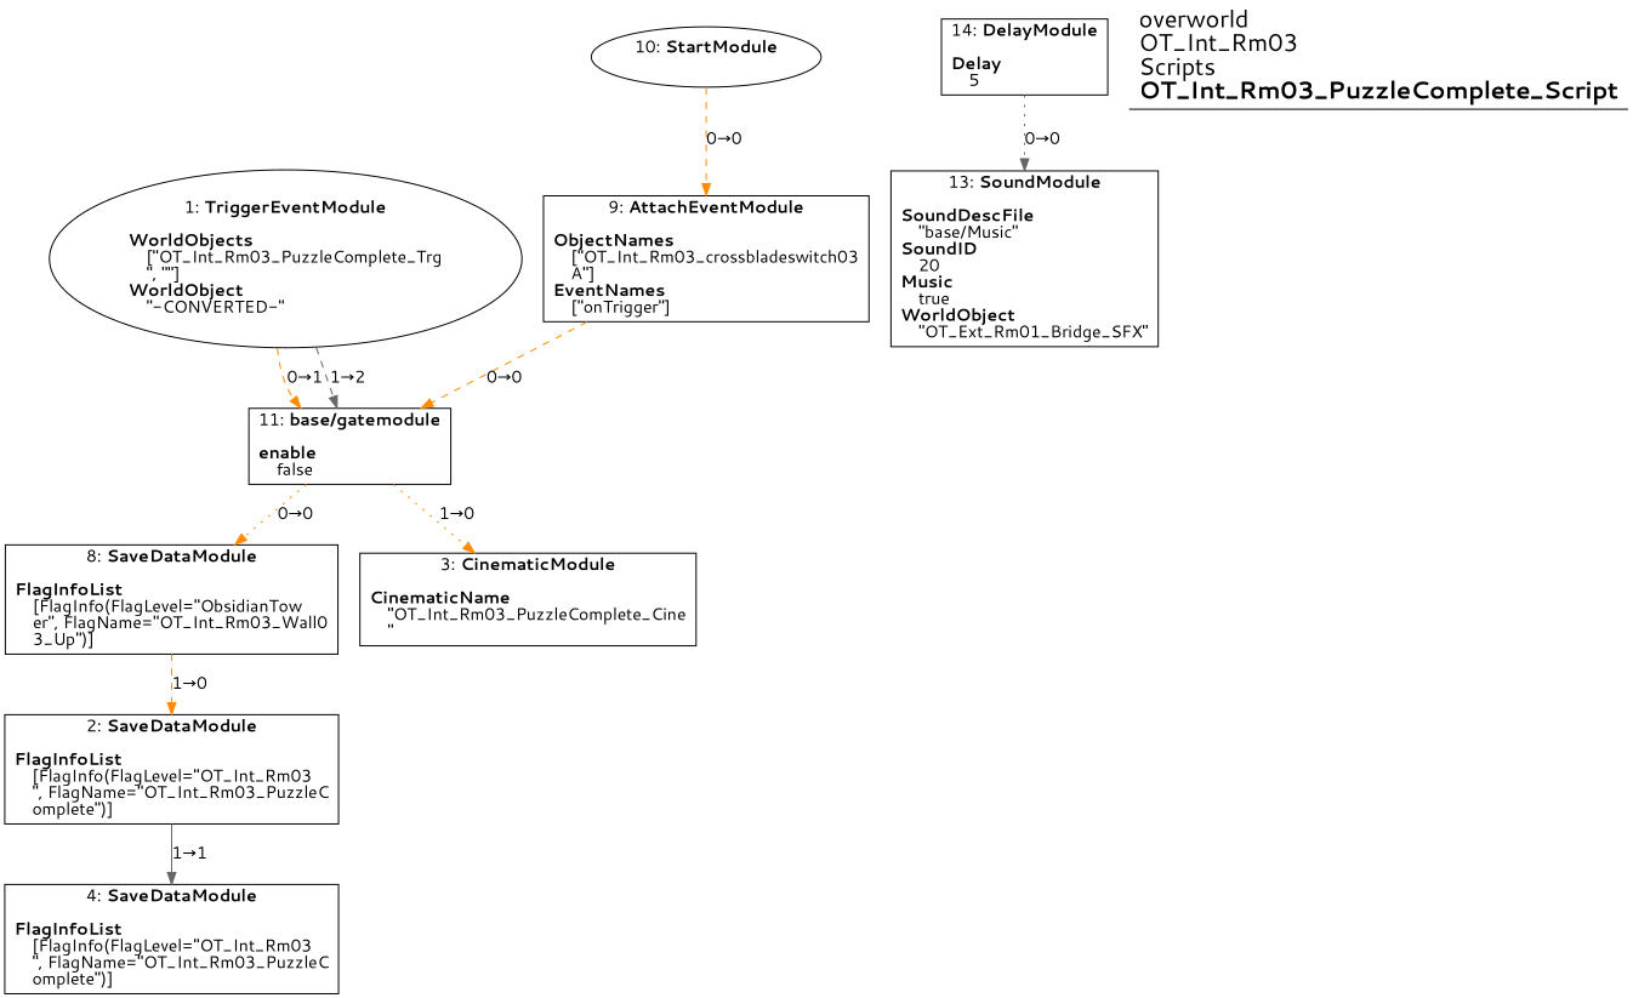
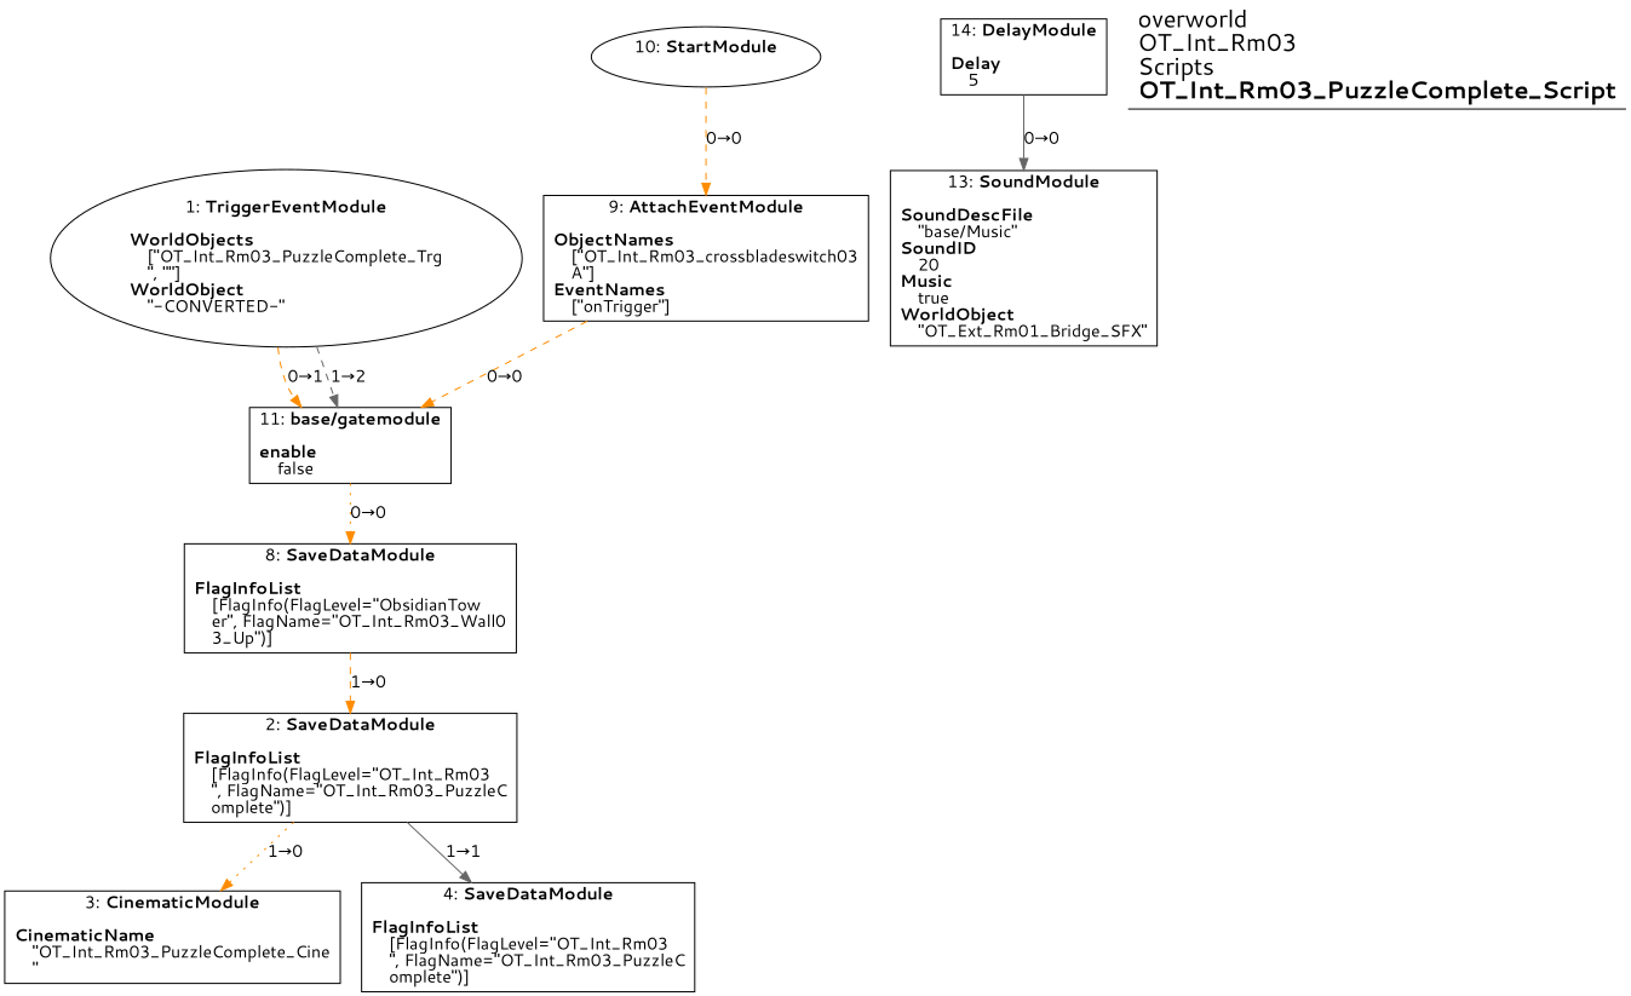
  digraph {
    fontname="Segoe UI"
    splines=spline
    node [fontname="Segoe UI" shape=box]
    edge [color=darkorange fontname="Segoe UI" style=dashed]
    n1 [label=<1: <b>TriggerEventModule</b><br/><br/><b>WorldObjects</b><br align="left"/>    [&quot;OT_Int_Rm03_PuzzleComplete_Trg<br align="left"/>    &quot;, &quot;&quot;]<br align="left"/><b>WorldObject</b><br align="left"/>    &quot;-CONVERTED-&quot;<br align="left"/>> shape=oval]
    n2 [label=<11: <b>base/gatemodule</b><br/><br/><b>enable</b><br align="left"/>    false<br align="left"/>>]
    n3 [label=<8: <b>SaveDataModule</b><br/><br/><b>FlagInfoList</b><br align="left"/>    [FlagInfo(FlagLevel=&quot;ObsidianTow<br align="left"/>    er&quot;, FlagName=&quot;OT_Int_Rm03_Wall0<br align="left"/>    3_Up&quot;)]<br align="left"/>>]
    n4 [label=<2: <b>SaveDataModule</b><br/><br/><b>FlagInfoList</b><br align="left"/>    [FlagInfo(FlagLevel=&quot;OT_Int_Rm03<br align="left"/>    &quot;, FlagName=&quot;OT_Int_Rm03_PuzzleC<br align="left"/>    omplete&quot;)]<br align="left"/>>]
    n5 [label=<3: <b>CinematicModule</b><br/><br/><b>CinematicName</b><br align="left"/>    &quot;OT_Int_Rm03_PuzzleComplete_Cine<br align="left"/>    &quot;<br align="left"/>>]
    n6 [label=<4: <b>SaveDataModule</b><br/><br/><b>FlagInfoList</b><br align="left"/>    [FlagInfo(FlagLevel=&quot;OT_Int_Rm03<br align="left"/>    &quot;, FlagName=&quot;OT_Int_Rm03_PuzzleC<br align="left"/>    omplete&quot;)]<br align="left"/>>]
    n7 [label=<14: <b>DelayModule</b><br/><br/><b>Delay</b><br align="left"/>    5<br align="left"/>>]
    n8 [label=<13: <b>SoundModule</b><br/><br/><b>SoundDescFile</b><br align="left"/>    &quot;base/Music&quot;<br align="left"/><b>SoundID</b><br align="left"/>    20<br align="left"/><b>Music</b><br align="left"/>    true<br align="left"/><b>WorldObject</b><br align="left"/>    &quot;OT_Ext_Rm01_Bridge_SFX&quot;<br align="left"/>>]
    n9 [label=<9: <b>AttachEventModule</b><br/><br/><b>ObjectNames</b><br align="left"/>    [&quot;OT_Int_Rm03_crossbladeswitch03<br align="left"/>    A&quot;]<br align="left"/><b>EventNames</b><br align="left"/>    [&quot;onTrigger&quot;]<br align="left"/>>]
    n10 [label=<10: <b>StartModule</b><br/><br/>> shape=oval]
    n11 [label=<<font point-size="20">overworld<br align="left"/>OT_Int_Rm03<br align="left"/>Scripts<br align="left"/><b>OT_Int_Rm03_PuzzleComplete_Script</b><br align="left"/></font>> shape=underline]
    n1 -> n2 [label="0→1"]
    n1 -> n2 [color=gray40 label="1→2"]
    n2 -> n3 [label="0→0" style=dotted]
    n3 -> n4 [label="1→0"]
-   n2 -> n5 [label="1→0" style=dotted]
+   n4 -> n5 [label="1→0" style=dotted]
    n4 -> n6 [color=gray40 label="1→1" style=solid]
-   n7 -> n8 [color=gray40 label="0→0" style=dotted]
+   n7 -> n8 [color=gray40 label="0→0" style=solid]
    n9 -> n2 [label="0→0"]
    n10 -> n9 [label="0→0"]
  }
